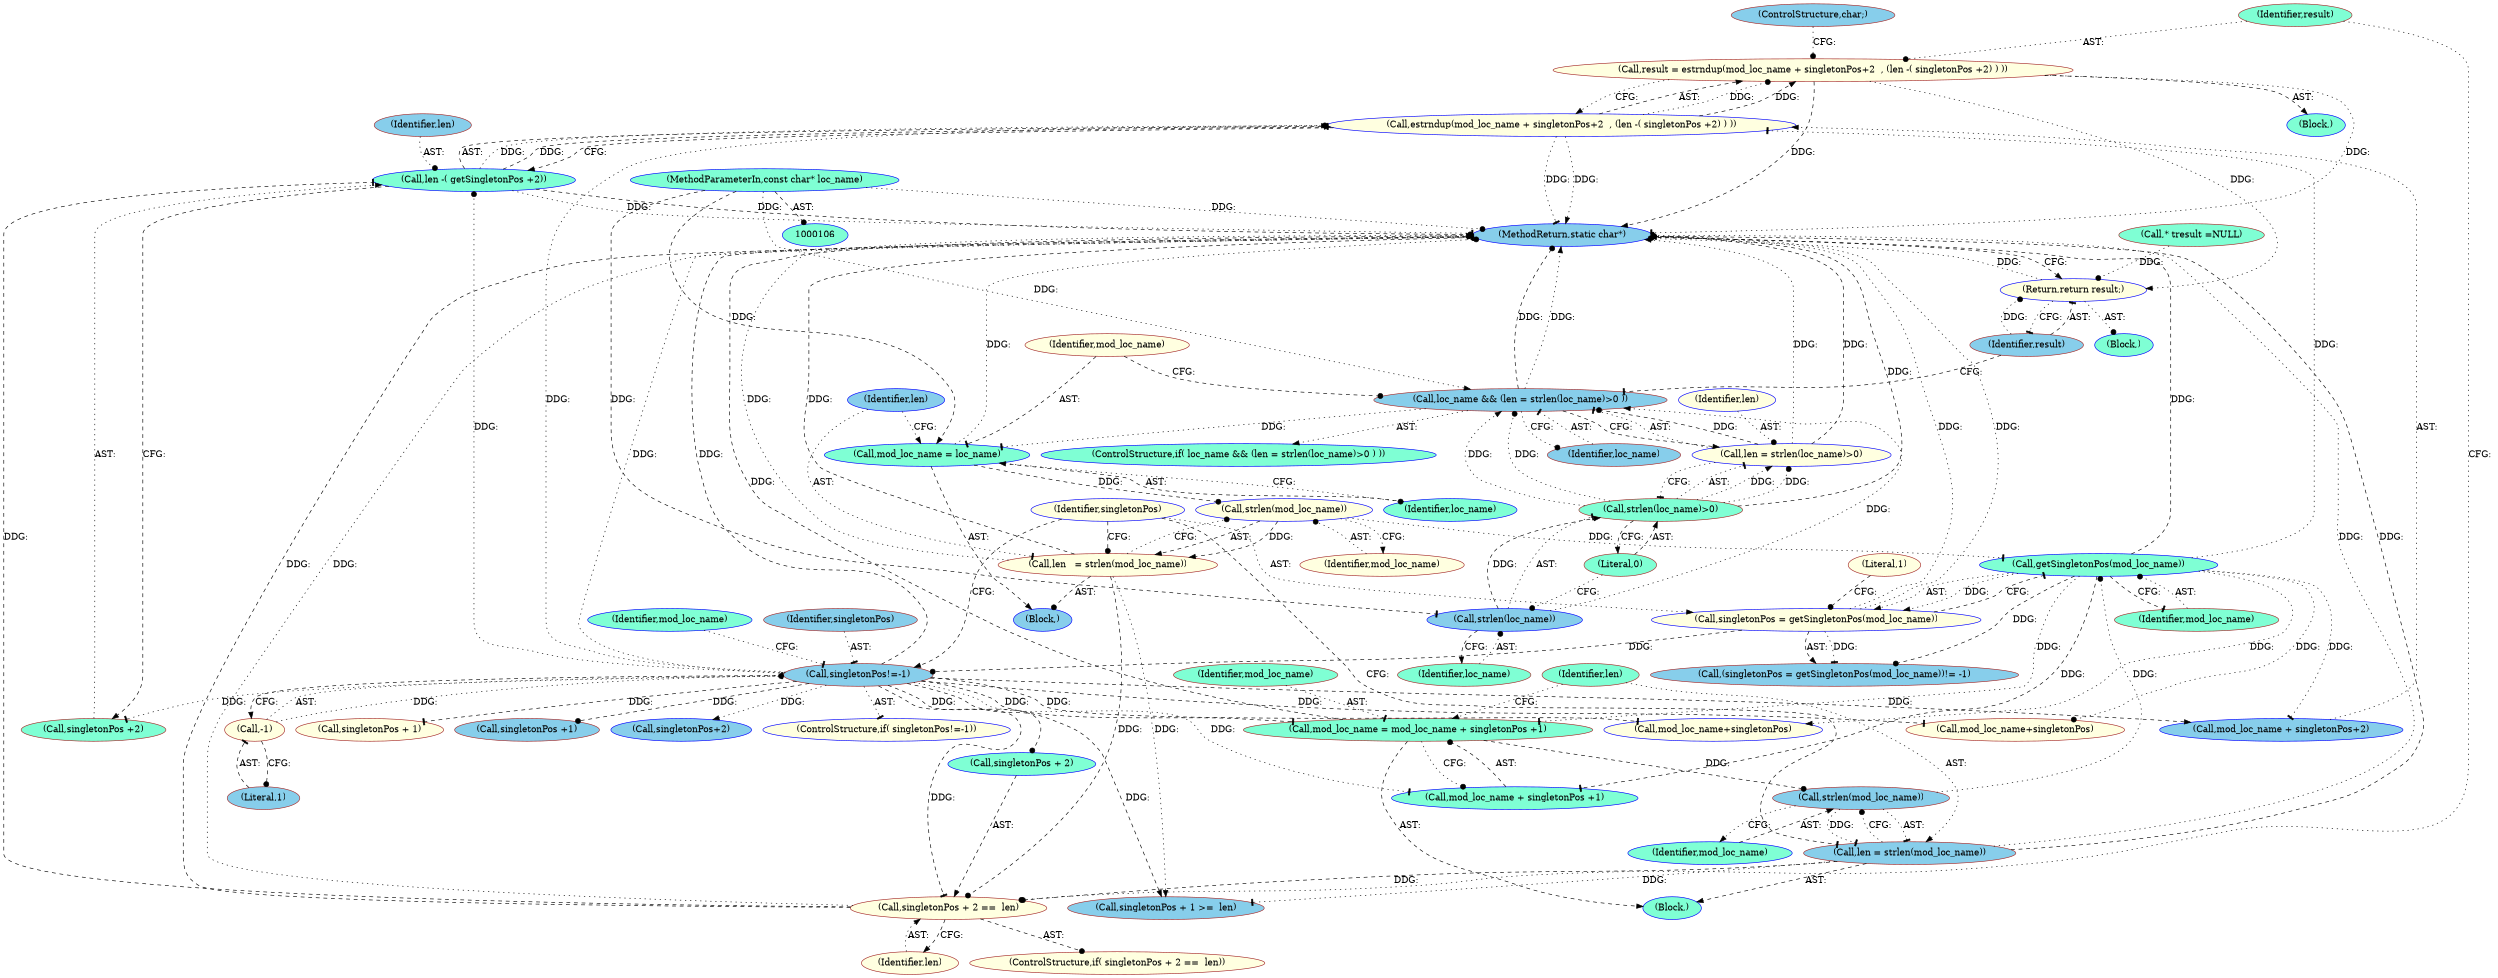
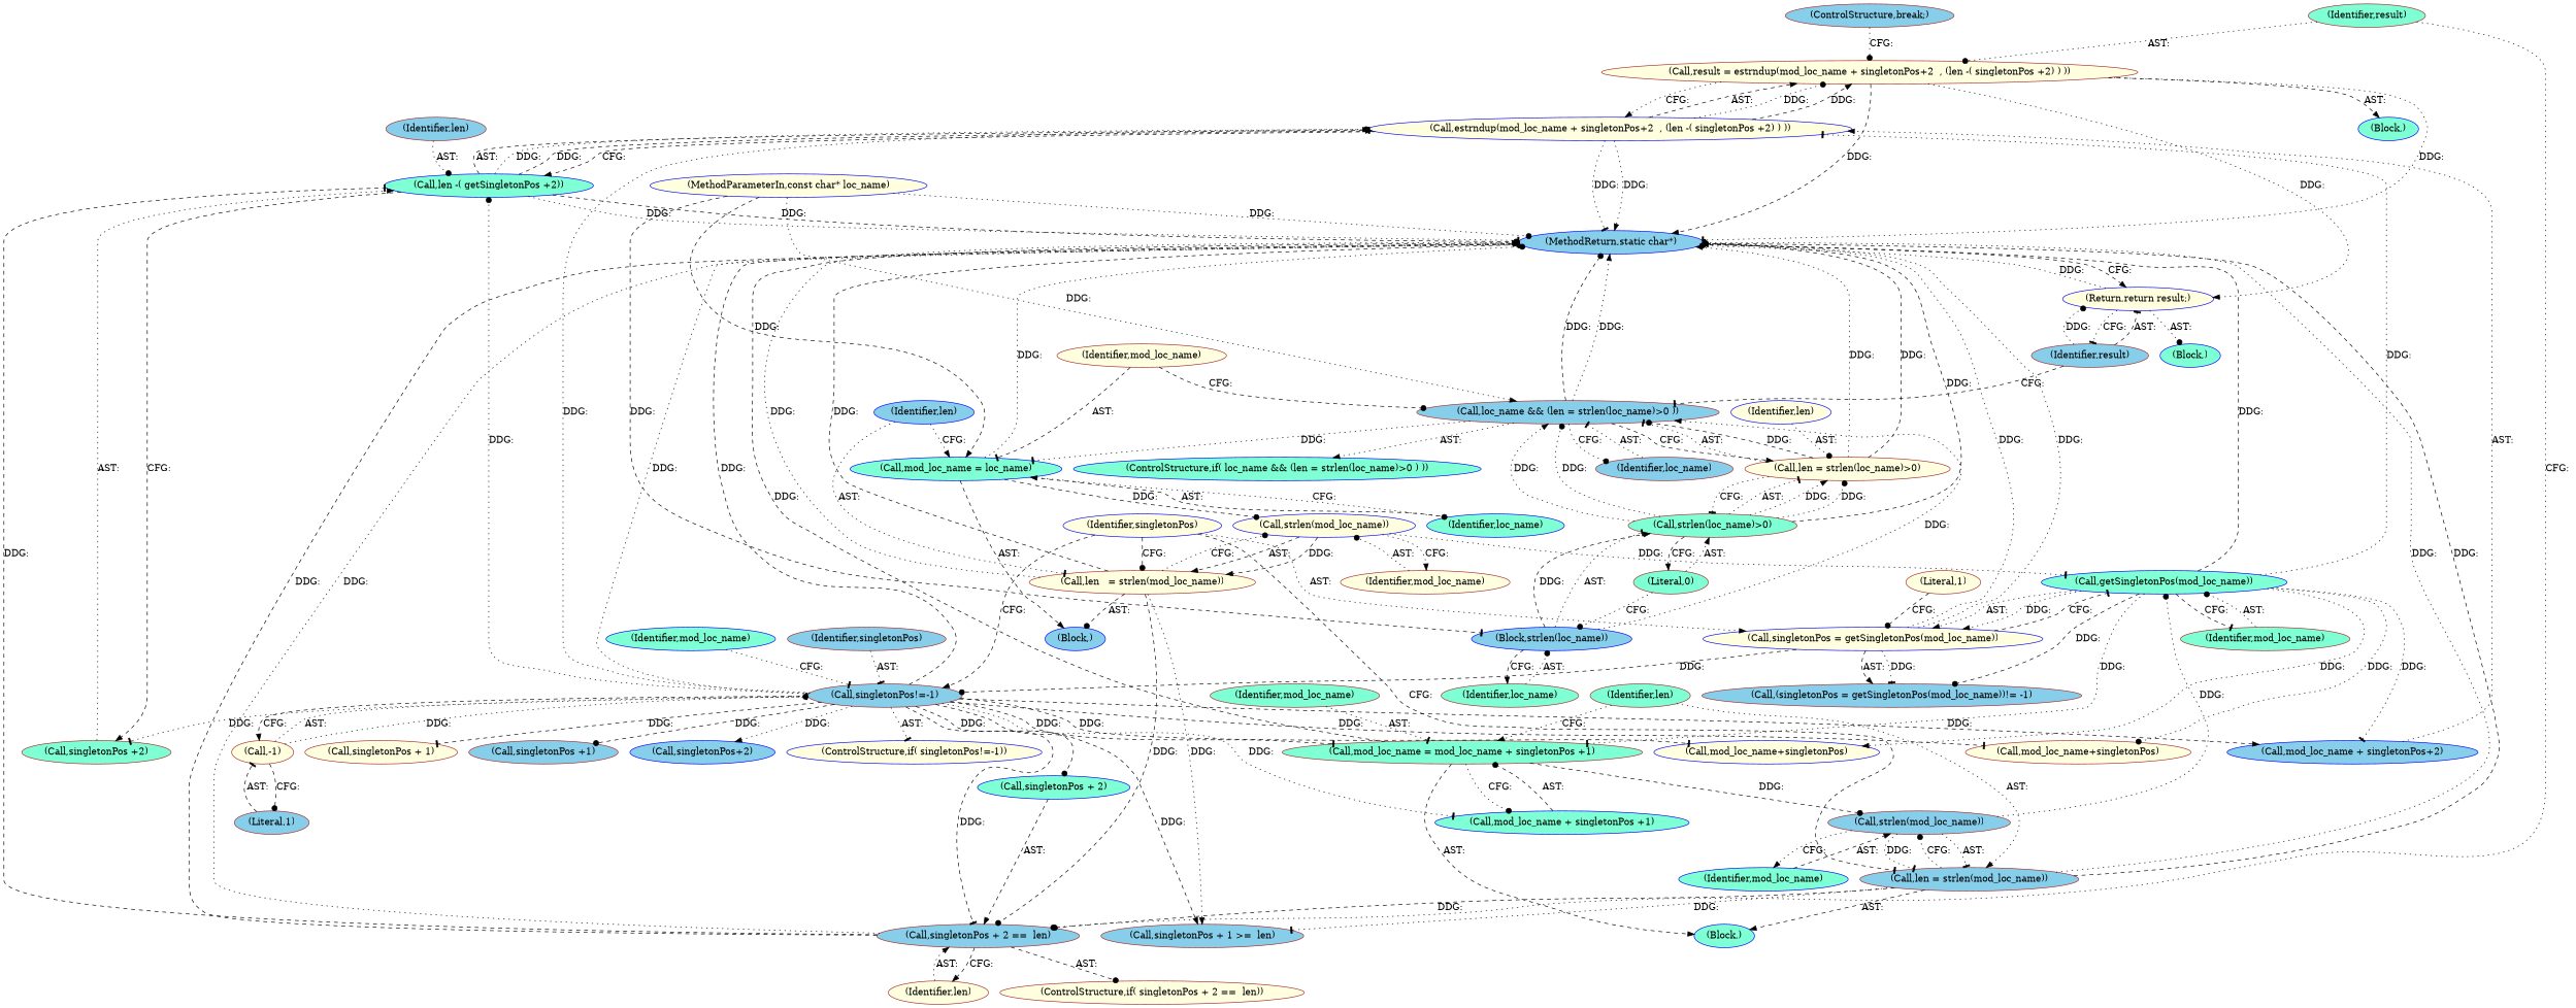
  digraph {
    node [color=brown fillcolor=aquamarine style=filled]
    edge [arrowhead=normal style=dotted]
    n1 [fillcolor=lightyellow label="(Call,result = estrndup(mod_loc_name + singletonPos+2  , (len -( singletonPos +2) ) ))"]
    n2 [color=blue fillcolor=lightyellow label="(Call,estrndup(mod_loc_name + singletonPos+2  , (len -( singletonPos +2) ) ))"]
    n3 [color=blue fillcolor=lightyellow label="(Return,return result;)"]
    n4 [color=blue fillcolor=skyblue label="(MethodReturn,static char*)"]
    n5 [color=blue label="(Block,)"]
    n6 [color=blue label="(Call,len -( getSingletonPos +2))"]
    n7 [fillcolor=skyblue label="(Identifier,result)"]
    n8 [color=blue label="(Block,)"]
    n9 [label="(Call,singletonPos +2)"]
    n10 [color=blue label="(Call,getSingletonPos(mod_loc_name))"]
    n11 [label="(Call,mod_loc_name = mod_loc_name + singletonPos +1)"]
    n12 [color=blue fillcolor=lightyellow label="(Call,singletonPos = getSingletonPos(mod_loc_name))"]
    n13 [color=blue fillcolor=lightyellow label="(Call,mod_loc_name+singletonPos)"]
    n14 [color=blue label="(Call,mod_loc_name + singletonPos +1)"]
    n15 [fillcolor=skyblue label="(Call,(singletonPos = getSingletonPos(mod_loc_name))!= -1)"]
    n16 [fillcolor=lightyellow label="(Call,mod_loc_name+singletonPos)"]
    n17 [color=blue fillcolor=skyblue label="(Call,mod_loc_name + singletonPos+2)"]
    n18 [label="(Identifier,mod_loc_name)"]
    n19 [fillcolor=skyblue label="(Call,strlen(mod_loc_name))"]
    n20 [color=blue label="(Block,)"]
    n21 [fillcolor=skyblue label="(Call,singletonPos!=-1)"]
    n22 [fillcolor=skyblue label="(Call,len = strlen(mod_loc_name))"]
    n23 [color=blue label="(Identifier,mod_loc_name)"]
-   n24 [fillcolor=lightyellow label="(Call,singletonPos + 2 ==  len)"]
+   n24 [fillcolor=skyblue label="(Call,singletonPos + 2 ==  len)"]
    n25 [fillcolor=skyblue label="(Call,singletonPos + 1 >=  len)"]
    n26 [fillcolor=lightyellow label="(Call,-1)"]
    n27 [fillcolor=lightyellow label="(Call,singletonPos + 1)"]
    n28 [fillcolor=skyblue label="(Call,singletonPos +1)"]
    n29 [color=blue label="(Call,singletonPos + 2)"]
    n30 [color=blue fillcolor=skyblue label="(Call,singletonPos+2)"]
    n31 [color=blue fillcolor=lightyellow label="(ControlStructure,if( singletonPos!=-1))"]
    n32 [fillcolor=skyblue label="(Literal,1)"]
    n33 [fillcolor=lightyellow label="(Identifier,len)"]
    n34 [fillcolor=lightyellow label="(ControlStructure,if( singletonPos + 2 ==  len))"]
    n35 [color=blue fillcolor=lightyellow label="(Call,strlen(mod_loc_name))"]
    n36 [fillcolor=lightyellow label="(Call,len   = strlen(mod_loc_name))"]
    n37 [fillcolor=lightyellow label="(Identifier,mod_loc_name)"]
    n38 [color=blue fillcolor=skyblue label="(Block,)"]
    n39 [color=blue label="(Call,mod_loc_name = loc_name)"]
    n40 [color=blue label="(Identifier,loc_name)"]
    n41 [fillcolor=skyblue label="(Call,loc_name && (len = strlen(loc_name)>0 ))"]
-   n42 [color=blue fillcolor=lightyellow label="(Call,len = strlen(loc_name)>0)"]
+   n42 [fillcolor=lightyellow label="(Call,len = strlen(loc_name)>0)"]
    n43 [fillcolor=skyblue label="(Identifier,loc_name)"]
    n44 [color=blue label="(ControlStructure,if( loc_name && (len = strlen(loc_name)>0 ) ))"]
    n45 [label="(Call,strlen(loc_name)>0)"]
-   n46 [color=blue fillcolor=skyblue label="(Call,strlen(loc_name))"]
+   n46 [color=blue fillcolor=skyblue label="(Block,strlen(loc_name))"]
    n47 [label="(Identifier,loc_name)"]
    n48 [label="(Literal,0)"]
-   n49 [color=blue label="(MethodParameterIn,const char* loc_name)"]
-   1000106 [color=blue]
+   n49 [color=blue fillcolor=lightyellow label="(MethodParameterIn,const char* loc_name)"]
    n51 [color=blue fillcolor=lightyellow label="(Identifier,len)"]
    n52 [label="(Identifier,len)"]
    n53 [color=blue label="(Identifier,mod_loc_name)"]
-   n54 [fillcolor=skyblue label="(ControlStructure,char;)"]
+   n54 [fillcolor=skyblue label="(ControlStructure,break;)"]
    n55 [fillcolor=lightyellow label="(Identifier,mod_loc_name)"]
    n56 [fillcolor=lightyellow label="(Literal,1)"]
-   n57 [label="(Call,* \tresult =NULL)"]
    n58 [fillcolor=skyblue label="(Identifier,len)"]
    n59 [label="(Identifier,result)"]
    n60 [label="(Identifier,mod_loc_name)"]
    n61 [fillcolor=skyblue label="(Identifier,singletonPos)"]
    n62 [color=blue fillcolor=lightyellow label="(Identifier,singletonPos)"]
    n63 [color=blue fillcolor=skyblue label="(Identifier,len)"]
    n1 -> n2 [label="CFG: "]
    n1 -> n3 [label="DDG: "]
    n1 -> n4 [label="DDG: " style=dashed]
    n1 -> n4 [arrowhead=tee label="DDG: "]
    n1 -> n5 [label="AST: " style=dashed]
    n2 -> n1 [label="AST: " style=dashed]
    n2 -> n1 [arrowhead=dot label="DDG: "]
    n2 -> n1 [label="DDG: " style=dashed]
    n2 -> n4 [arrowhead=tee label="DDG: "]
    n2 -> n4 [label="DDG: "]
    n2 -> n6 [label="CFG: " style=dashed]
    n3 -> n4 [arrowhead=dot label="DDG: "]
    n3 -> n7 [arrowhead=tee label="CFG: "]
    n3 -> n8 [arrowhead=dot label="AST: "]
    n4 -> n3 [label="CFG: " style=dashed]
    n6 -> n2 [arrowhead=tee label="AST: " style=dashed]
    n6 -> n2 [label="DDG: "]
    n6 -> n2 [label="DDG: " style=dashed]
    n6 -> n4 [arrowhead=dot label="DDG: " style=dashed]
    n6 -> n4 [arrowhead=tee label="DDG: "]
    n6 -> n9 [label="CFG: " style=dashed]
    n7 -> n3 [arrowhead=tee label="AST: " style=dashed]
    n7 -> n3 [arrowhead=dot label="DDG: "]
    n7 -> n41 [arrowhead=tee label="CFG: " style=dashed]
    n9 -> n6 [label="AST: "]
    n10 -> n2 [arrowhead=tee label="DDG: "]
    n10 -> n4 [label="DDG: " style=dashed]
    n10 -> n11 [arrowhead=tee label="DDG: "]
    n10 -> n12 [label="AST: "]
    n10 -> n12 [label="DDG: "]
    n10 -> n13 [label="DDG: "]
-   n10 -> n14 [arrowhead=tee label="DDG: " style=dashed]
    n10 -> n15 [arrowhead=dot label="DDG: " style=dashed]
    n10 -> n16 [arrowhead=dot label="DDG: "]
    n10 -> n17 [arrowhead=tee label="DDG: "]
    n10 -> n18 [arrowhead=tee label="CFG: " style=dashed]
    n11 -> n4 [arrowhead=dot label="DDG: " style=dashed]
    n11 -> n14 [arrowhead=dot label="CFG: "]
    n11 -> n19 [arrowhead=dot label="DDG: " style=dashed]
    n11 -> n20 [label="AST: " style=dashed]
    n12 -> n4 [arrowhead=dot label="DDG: "]
    n12 -> n4 [arrowhead=dot label="DDG: "]
    n12 -> n10 [arrowhead=tee label="CFG: " style=dashed]
    n12 -> n15 [label="AST: " style=dashed]
    n12 -> n15 [arrowhead=tee label="DDG: "]
    n12 -> n21 [arrowhead=dot label="DDG: " style=dashed]
    n14 -> n11 [arrowhead=dot label="AST: " style=dashed]
    n17 -> n2 [label="AST: "]
    n18 -> n10 [arrowhead=dot label="AST: "]
    n19 -> n10 [arrowhead=dot label="DDG: "]
    n19 -> n22 [arrowhead=tee label="AST: "]
    n19 -> n22 [arrowhead=tee label="DDG: "]
    n19 -> n23 [label="CFG: "]
    n21 -> n2 [arrowhead=dot label="DDG: "]
    n21 -> n4 [label="DDG: "]
    n21 -> n4 [arrowhead=tee label="DDG: " style=dashed]
    n21 -> n6 [arrowhead=dot label="DDG: "]
    n21 -> n9 [arrowhead=tee label="DDG: "]
    n21 -> n11 [arrowhead=tee label="DDG: " style=dashed]
    n21 -> n13 [arrowhead=tee label="DDG: " style=dashed]
    n21 -> n14 [arrowhead=tee label="DDG: "]
    n21 -> n16 [arrowhead=tee label="DDG: " style=dashed]
    n21 -> n17 [label="DDG: " style=dashed]
    n21 -> n24 [arrowhead=tee label="DDG: " style=dashed]
    n21 -> n25 [label="DDG: " style=dashed]
    n21 -> n26 [label="CFG: " style=dashed]
    n21 -> n27 [arrowhead=tee label="DDG: " style=dashed]
    n21 -> n28 [arrowhead=dot label="DDG: " style=dashed]
    n21 -> n29 [arrowhead=dot label="DDG: " style=dashed]
    n21 -> n30 [label="DDG: "]
    n21 -> n31 [arrowhead=tee label="AST: "]
    n22 -> n4 [arrowhead=tee label="DDG: "]
    n22 -> n4 [arrowhead=tee label="DDG: " style=dashed]
    n22 -> n19 [arrowhead=dot label="CFG: "]
    n22 -> n20 [label="AST: " style=dashed]
    n22 -> n24 [arrowhead=dot label="DDG: " style=dashed]
    n22 -> n25 [arrowhead=tee label="DDG: "]
    n23 -> n19 [label="AST: " style=dashed]
    n24 -> n4 [arrowhead=tee label="DDG: " style=dashed]
    n24 -> n4 [label="DDG: "]
    n24 -> n6 [arrowhead=tee label="DDG: " style=dashed]
    n24 -> n33 [label="CFG: " style=dashed]
    n24 -> n34 [arrowhead=dot label="AST: " style=dashed]
    n26 -> n21 [arrowhead=dot label="AST: "]
    n26 -> n21 [arrowhead=tee label="DDG: "]
    n26 -> n32 [arrowhead=dot label="CFG: " style=dashed]
    n29 -> n24 [label="AST: " style=dashed]
    n32 -> n26 [arrowhead=tee label="AST: " style=dashed]
    n33 -> n24 [label="AST: "]
    n35 -> n10 [arrowhead=tee label="DDG: "]
    n35 -> n36 [label="AST: " style=dashed]
    n35 -> n36 [label="DDG: " style=dashed]
    n35 -> n37 [label="CFG: "]
    n36 -> n4 [label="DDG: "]
    n36 -> n4 [arrowhead=tee label="DDG: " style=dashed]
    n36 -> n24 [arrowhead=dot label="DDG: " style=dashed]
    n36 -> n25 [label="DDG: "]
    n36 -> n35 [arrowhead=dot label="CFG: "]
    n36 -> n38 [arrowhead=dot label="AST: " style=dashed]
    n37 -> n35 [arrowhead=dot label="AST: "]
    n39 -> n4 [arrowhead=dot label="DDG: "]
    n39 -> n35 [arrowhead=dot label="DDG: " style=dashed]
    n39 -> n38 [label="AST: " style=dashed]
    n39 -> n40 [arrowhead=dot label="CFG: "]
    n40 -> n39 [label="AST: " style=dashed]
    n41 -> n4 [label="DDG: "]
    n41 -> n4 [arrowhead=dot label="DDG: " style=dashed]
    n41 -> n39 [arrowhead=tee label="DDG: "]
    n41 -> n42 [label="CFG: " style=dashed]
    n41 -> n43 [arrowhead=dot label="CFG: "]
    n41 -> n44 [label="AST: "]
    n42 -> n4 [arrowhead=tee label="DDG: " style=dashed]
    n42 -> n4 [label="DDG: "]
    n42 -> n41 [arrowhead=tee label="AST: "]
    n42 -> n41 [arrowhead=dot label="DDG: " style=dashed]
    n42 -> n45 [arrowhead=tee label="CFG: "]
    n43 -> n41 [arrowhead=tee label="AST: "]
    n45 -> n4 [arrowhead=tee label="DDG: " style=dashed]
    n45 -> n41 [label="DDG: "]
    n45 -> n41 [arrowhead=dot label="DDG: "]
    n45 -> n42 [arrowhead=tee label="AST: "]
    n45 -> n42 [label="DDG: "]
    n45 -> n42 [arrowhead=dot label="DDG: "]
    n45 -> n48 [label="CFG: " style=dashed]
    n46 -> n41 [label="DDG: "]
    n46 -> n45 [arrowhead=tee label="AST: "]
    n46 -> n45 [label="DDG: " style=dashed]
    n46 -> n47 [label="CFG: " style=dashed]
    n47 -> n46 [arrowhead=dot label="AST: "]
-   n48 -> n45 [label="AST: " style=dashed]
+   n48 -> n45 [label="AST: "]
    n48 -> n46 [arrowhead=dot label="CFG: "]
    n49 -> n4 [arrowhead=dot label="DDG: "]
    n49 -> n39 [label="DDG: " style=dashed]
    n49 -> n41 [label="DDG: "]
    n49 -> n46 [arrowhead=tee label="DDG: " style=dashed]
-   n49 -> 1000106 [arrowhead=dot label="AST: " style=dashed]
    n51 -> n42 [arrowhead=dot label="AST: "]
    n52 -> n11 [label="CFG: "]
    n52 -> n22 [label="AST: "]
    n53 -> n21 [arrowhead=tee label="CFG: "]
    n54 -> n1 [arrowhead=dot label="CFG: "]
    n55 -> n39 [arrowhead=tee label="AST: " style=dashed]
    n55 -> n41 [arrowhead=dot label="CFG: " style=dashed]
    n56 -> n12 [arrowhead=dot label="CFG: " style=dashed]
-   n57 -> n3 [arrowhead=dot label="DDG: "]
    n58 -> n6 [arrowhead=dot label="AST: "]
    n59 -> n1 [arrowhead=dot label="AST: "]
    n59 -> n24 [arrowhead=dot label="CFG: "]
    n60 -> n11 [arrowhead=tee label="AST: "]
    n61 -> n21 [arrowhead=tee label="AST: "]
    n62 -> n12 [label="AST: "]
    n62 -> n21 [label="CFG: " style=dashed]
    n62 -> n22 [arrowhead=tee label="CFG: " style=dashed]
    n62 -> n36 [arrowhead=dot label="CFG: " style=dashed]
    n63 -> n36 [arrowhead=tee label="AST: "]
    n63 -> n39 [label="CFG: "]
  }
